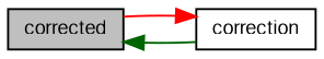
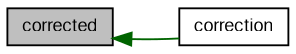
  digraph {
    rankdir=LR
    node [color=black fontname=FreeSans fontsize=10 shape=record]
    edge [dir=back fontname=FreeSans fontsize=10 labelfontname=FreeSans labelfontsize=10 style=solid]
    n1 [fillcolor=grey75 fontcolor=black height=0.2 label=corrected style=filled width=0.4]
    n2 [height=0.2 label=correction width=0.4]
    n1 -> n2 [color=darkgreen]
-   n2 -> n1 [color=red]
  }
